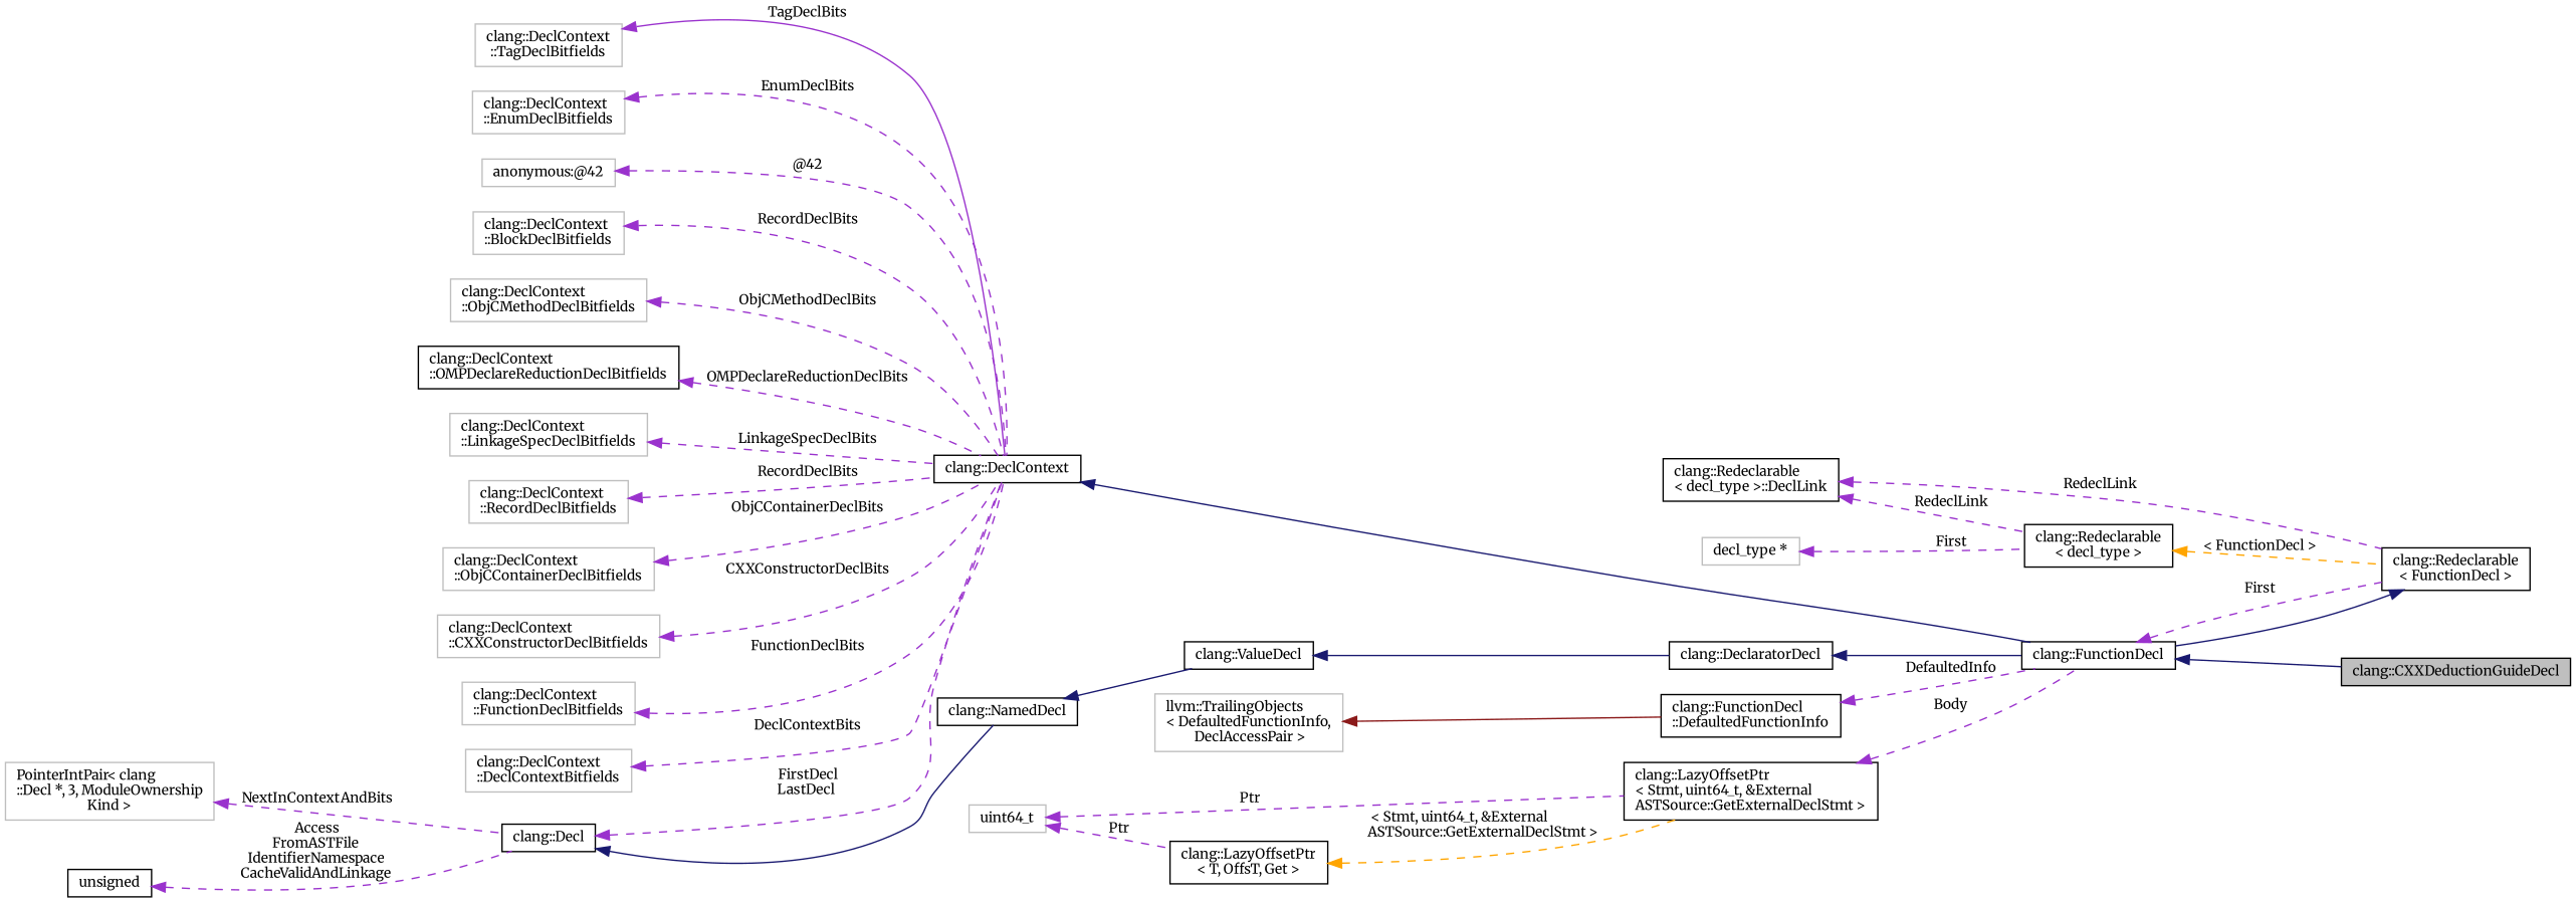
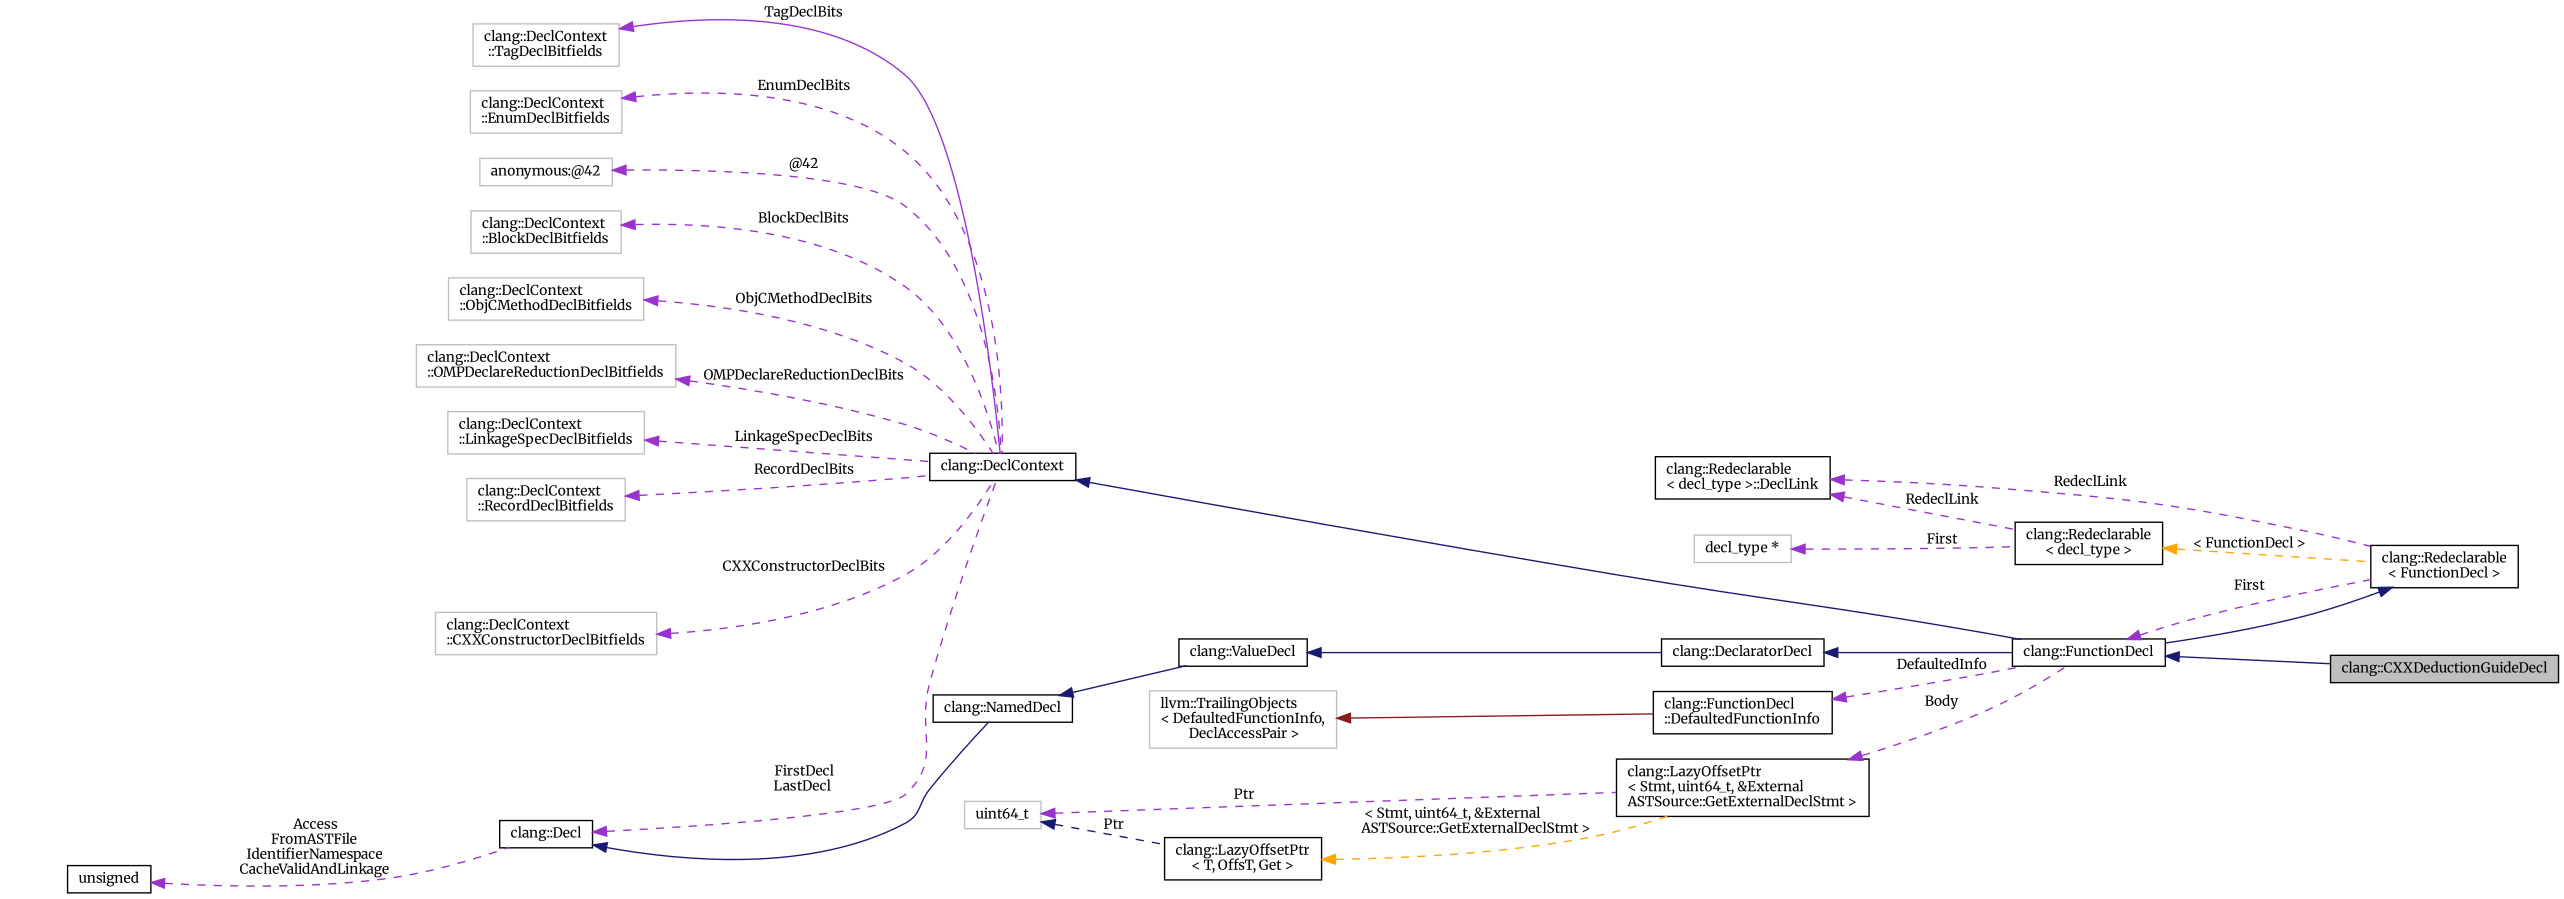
  digraph {
    fontname=Merriweather
    rankdir=LR
    node [color=grey75 fontname=Merriweather fontsize=10 shape=record]
    edge [color=darkorchid3 dir=back fontname=Merriweather fontsize=10 labelfontname=Helvetica labelfontsize=10 style=dashed]
    n1 [color=black fillcolor=grey75 fontcolor=black height=0.2 label="clang::CXXDeductionGuideDecl" style=filled width=0.4]
    n2 [color=black height=0.2 label="clang::FunctionDecl" width=0.4]
    n3 [color=black height=0.2 label="clang::Redeclarable\l\< FunctionDecl \>" width=0.4]
    n4 [color=black height=0.2 label="clang::DeclaratorDecl" width=0.4]
    n5 [color=black height=0.2 label="clang::ValueDecl" width=0.4]
    n6 [color=black height=0.2 label="clang::NamedDecl" width=0.4]
    n7 [color=black height=0.2 label="clang::Decl" width=0.4]
    n8 [color=black height=0.2 label="clang::DeclContext" width=0.4]
-   n9 [height=0.2 label="PointerIntPair\< clang\l::Decl *, 3, ModuleOwnership\lKind \>" width=0.4]
    n10 [color=black height=0.2 label=unsigned width=0.4]
    n11 [height=0.2 label="clang::DeclContext\l::TagDeclBitfields" width=0.4]
    n12 [height=0.2 label="clang::DeclContext\l::EnumDeclBitfields" width=0.4]
    n13 [height=0.2 label="anonymous:@42" width=0.4]
    n14 [height=0.2 label="clang::DeclContext\l::BlockDeclBitfields" width=0.4]
    n15 [height=0.2 label="clang::DeclContext\l::ObjCMethodDeclBitfields" width=0.4]
-   n16 [color=black height=0.2 label="clang::DeclContext\l::OMPDeclareReductionDeclBitfields" width=0.4]
+   n16 [height=0.2 label="clang::DeclContext\l::OMPDeclareReductionDeclBitfields" width=0.4]
    n17 [height=0.2 label="clang::DeclContext\l::LinkageSpecDeclBitfields" width=0.4]
    n18 [height=0.2 label="clang::DeclContext\l::RecordDeclBitfields" width=0.4]
-   n19 [height=0.2 label="clang::DeclContext\l::ObjCContainerDeclBitfields" width=0.4]
    n20 [height=0.2 label="clang::DeclContext\l::CXXConstructorDeclBitfields" width=0.4]
-   n21 [height=0.2 label="clang::DeclContext\l::FunctionDeclBitfields" width=0.4]
-   n22 [height=0.2 label="clang::DeclContext\l::DeclContextBitfields" width=0.4]
    n23 [color=black height=0.2 label="clang::Redeclarable\l\< decl_type \>::DeclLink" width=0.4]
    n24 [color=black height=0.2 label="clang::Redeclarable\l\< decl_type \>" width=0.4]
    n25 [height=0.2 label="decl_type *" width=0.4]
    n26 [color=black height=0.2 label="clang::FunctionDecl\l::DefaultedFunctionInfo" width=0.4]
    n27 [height=0.2 label="llvm::TrailingObjects\l\< DefaultedFunctionInfo,\l DeclAccessPair \>" width=0.4]
    n28 [color=black height=0.2 label="clang::LazyOffsetPtr\l\< Stmt, uint64_t, &External\lASTSource::GetExternalDeclStmt \>" width=0.4]
    n29 [height=0.2 label=uint64_t width=0.4]
    n30 [color=black height=0.2 label="clang::LazyOffsetPtr\l\< T, OffsT, Get \>" width=0.4]
    n2 -> n1 [color=midnightblue style=solid]
    n2 -> n3 [label=" First"]
    n3 -> n2 [color=midnightblue style=solid]
    n4 -> n2 [color=midnightblue style=solid]
    n5 -> n4 [color=midnightblue style=solid]
    n6 -> n5 [color=midnightblue style=solid]
    n7 -> n6 [color=midnightblue style=solid]
    n7 -> n8 [label=" FirstDecl\nLastDecl"]
    n8 -> n2 [color=midnightblue style=solid]
-   n9 -> n7 [label=" NextInContextAndBits"]
    n10 -> n7 [label=" Access\nFromASTFile\nIdentifierNamespace\nCacheValidAndLinkage"]
    n11 -> n8 [label=" TagDeclBits" style=solid]
    n12 -> n8 [label=" EnumDeclBits"]
    n13 -> n8 [label=" @42"]
-   n14 -> n8 [label=" RecordDeclBits"]
+   n14 -> n8 [label=" BlockDeclBits"]
    n15 -> n8 [label=" ObjCMethodDeclBits"]
    n16 -> n8 [label=" OMPDeclareReductionDeclBits"]
    n17 -> n8 [label=" LinkageSpecDeclBits"]
    n18 -> n8 [label=" RecordDeclBits"]
-   n19 -> n8 [label=" ObjCContainerDeclBits"]
    n20 -> n8 [label=" CXXConstructorDeclBits"]
-   n21 -> n8 [label=" FunctionDeclBits"]
-   n22 -> n8 [label=" DeclContextBits"]
    n23 -> n3 [label=" RedeclLink"]
    n23 -> n24 [label=" RedeclLink"]
    n24 -> n3 [color=orange label=" \< FunctionDecl \>"]
    n25 -> n24 [label=" First"]
    n26 -> n2 [label=" DefaultedInfo"]
    n27 -> n26 [color=firebrick4 style=solid]
    n28 -> n2 [label=" Body"]
    n29 -> n28 [label=" Ptr"]
-   n29 -> n30 [label=" Ptr"]
+   n29 -> n30 [color=midnightblue label=" Ptr"]
    n30 -> n28 [color=orange label=" \< Stmt, uint64_t, &External\lASTSource::GetExternalDeclStmt \>"]
  }
